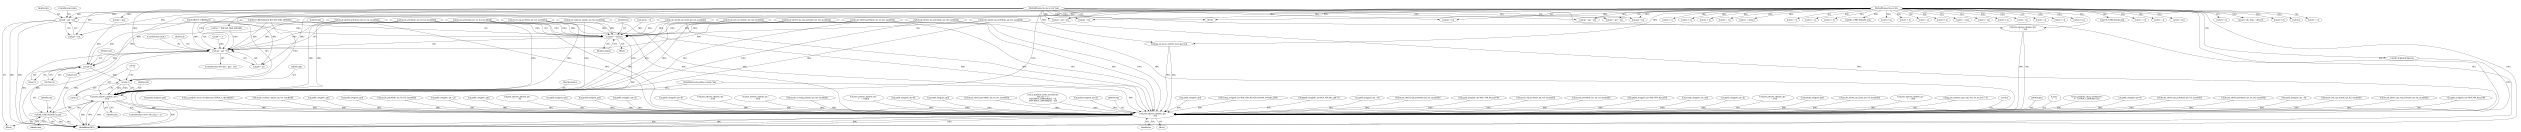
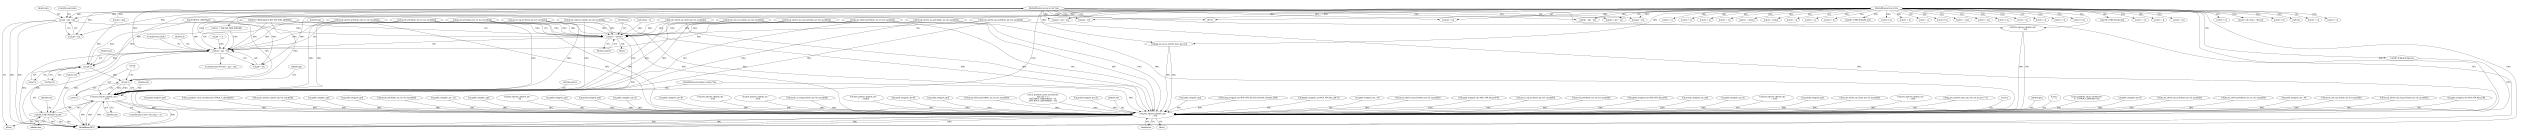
  digraph {
    fontname="Liberation Serif"
    node [fontname="Liberation Serif"]
    edge [fontname="Liberation Serif"]
    n1 [label="(Call,tptr = pptr + len)"]
    n2 [label="(Call,tptr += advance)"]
    n3 [label="(Block,)"]
    n4 [label="(Call,pptr + len)"]
    n5 [label="(MethodReturn,RET)"]
    n6 [label="(Call,tptr < pptr + len)"]
    n7 [label="(Block,)"]
    n8 [label="(Identifier,advance)"]
    n9 [label="(MethodParameterIn,const u_char *pptr)"]
    n10 [label="(Call,print_unknown_data(ndo, pptr, \"\n\t    \", len))"]
    n11 [label="(Call,tptr < pptr + len)"]
    n12 [label="(Call,print_unknown_data(ndo, pptr, \"\n\t    \", len))"]
    n13 [label="(Call,tptr = pptr)"]
    n14 [label="(Call,pptr + len)"]
    n15 [label="(Call,bgp_attr_get_as_size(ndo, atype, pptr, len))"]
    n16 [label="(Call,pptr + len)"]
    n17 [label="(Call,pptr + len)"]
    n18 [label="(Call,tptr = pptr + len)"]
    n19 [label="(Call,pptr + len)"]
    n20 [label="(Call,tptr < pptr + len)"]
    1000125
    n22 [label="(Call,tptr-3)"]
    n23 [label="(ControlStructure,while (tptr < pptr + len))"]
    n24 [label="(Identifier,len)"]
    n25 [label="(Block,)"]
    n26 [label="(MethodParameterIn,u_int len)"]
    n27 [label="(Call,tlen = len)"]
    n28 [label="(Call,len % 4)"]
    n29 [label="(Call,len > 12)"]
    n30 [label="(Call,len -=4)"]
    n31 [label="(Call,tlen=len)"]
    n32 [label="(Call,len != 8)"]
    n33 [label="(Call,len == BGP_MP_NLRI_MINSIZE)"]
    n34 [label="(Call,len % 12)"]
    n35 [label="(Call,ND_TCHECK2(*pptr,len))"]
    n36 [label="(Call,len == 0)"]
    n37 [label="(Call,len < 4)"]
    n38 [label="(Call,tlen = len)"]
    n39 [label="(Call,len != 4)"]
    n40 [label="(Call,ndo->ndo_vflag > 1 && len)"]
    n41 [label="(Call,len % 8)"]
    n42 [label="(Call,!len)"]
    n43 [label="(Call,len == 6)"]
+   n44 [label="(Call,len != 0)"]
    n45 [label="(Call,len != 1)"]
    n46 [label="(Call,ND_TCHECK2(*pptr,len))"]
    n47 [label="(Call,len != 4)"]
    n48 [label="(Call,len != 4)"]
    n49 [label="(Call,len -= 12)"]
    n50 [label="(Call,len -= alenlen)"]
+   n51 [label="(Call,len < alenlen)"]
    n52 [label="(Call,len > 0)"]
    n53 [label="(Call,len -= 2)"]
    n54 [label="(Call,len != 8)"]
    n55 [label="(Call,ND_TCHECK2(tptr[0], len))"]
    n56 [label="(Call,len % 2)"]
    n57 [label="(Call,len != 6)"]
    n58 [label="(Call,len < 2)"]
    n59 [label="(Call,len % 4)"]
    n60 [label="(Call,len -= alen)"]
    n61 [label="(Call,ND_TCHECK2(*(tptr-3),vpn))"]
    n62 [label="(Call,tptr-3)"]
    n63 [label="(Call,*(tptr-3))"]
    n64 [label="(Literal,3)"]
    n65 [label="(Call,print_unknown_data(ndo, tptr-3, \"\n\t    \", tlen))"]
    n66 [label="(Literal,3)"]
    n67 [label="(Identifier,tlen)"]
    n68 [label="(ControlStructure,if (ndo->ndo_vflag <= 1))"]
    n69 [label="(Identifier,tlen)"]
    n70 [label="(Call,decode_prefix6(ndo, tptr, len, buf, sizeof(buf)))"]
    n71 [label="(Identifier,ndo)"]
    n72 [label="(Call,ipaddr_string(ndo, tptr))"]
    n73 [label="(Call,print_unknown_data(ndo, tptr, \"\n\t      \", 8))"]
    n74 [label="(Call,ipaddr_string(ndo, tptr))"]
    n75 [label="(Call,decode_clnp_prefix(ndo, tptr, buf, sizeof(buf)))"]
    n76 [label="(Call,ipaddr_string(ndo, tptr))"]
    n77 [label="(Call,ipaddr_string(ndo, tptr+2))"]
    n78 [label="(Call,ipaddr_string(ndo, tptr+4))"]
    n79 [label="(Identifier,ndo)"]
    n80 [label="(Call,print_unknown_data(ndo, tptr, \"\n\t    \", tlen))"]
    n81 [label="(Call,print_unknown_data(ndo, tptr, \"\n\t      \", tlen))"]
    n82 [label="(Call,decode_rt_routing_info(ndo, tptr, buf, sizeof(buf)))"]
    n83 [label="(Identifier,tptr)"]
    n84 [label="(Call,decode_mdt_vpn_nlri(ndo, tptr, buf, sizeof(buf)))"]
    n85 [label="(Call,print_unknown_data(ndo, tptr,\"\n\t      \", length))"]
    n86 [label="(Call,decode_labeled_prefix6(ndo, tptr, len, buf, sizeof(buf)))"]
    n87 [label="(Call,ipaddr_string(ndo, tptr+4))"]
    n88 [label="(Call,decode_multicast_vpn(ndo, tptr, buf, sizeof(buf)))"]
    n89 [label="(Call,ipaddr_string(ndo, tptr))"]
    n90 [label="(Call,decode_labeled_prefix4(ndo, tptr, len, buf, sizeof(buf)))"]
    n91 [label="(Call,as_printf(ndo, astostr, sizeof(astostr),\n\t\t\t\tas_size == 2 ?\n\t\t\t\tEXTRACT_16BITS(&tptr[2 + i]) :\n\t\t\t\tEXTRACT_32BITS(&tptr[2 + i])))"]
    n92 [label="(Call,ipaddr_string(ndo, tptr+2))"]
    n93 [label="(Identifier,ndo)"]
    n94 [label="(Call,decode_labeled_vpn_l2(ndo, tptr, buf, sizeof(buf)))"]
    n95 [label="(Call,ipaddr_string(ndo, tptr))"]
    n96 [label="(Call,advance < 0)"]
    n97 [label="(Identifier,advance)"]
    n98 [label="(Call,decode_prefix4(ndo, tptr, len, buf, sizeof(buf)))"]
    n99 [label="(Call,isonsap_string(ndo, tptr+BGP_VPN_RD_LEN,tlen-BGP_VPN_RD_LEN))"]
    n100 [label="(Call,ip6addr_string(ndo, tptr+BGP_VPN_RD_LEN+3))"]
    n101 [label="(Call,ipaddr_string(ndo, tptr + 4))"]
    n102 [label="(Call,decode_labeled_vpn_prefix4(ndo, tptr, buf, sizeof(buf)))"]
    n103 [label="(Identifier,tptr)"]
    n104 [label="(Call,decode_labeled_vpn_prefix6(ndo, tptr, buf, sizeof(buf)))"]
    n105 [label="(Call,ipaddr_string(ndo, tptr+BGP_VPN_RD_LEN+4))"]
    n106 [label="(Call,decode_clnp_prefix(ndo, tptr, buf, sizeof(buf)))"]
    n107 [label="(Call,tptr += 3)"]
    n108 [label="(Call,decode_prefix4(ndo, tptr, len, buf, sizeof(buf)))"]
    n109 [label="(Identifier,tptr)"]
    n110 [label="(Call,ip6addr_string(ndo, tptr+BGP_VPN_RD_LEN))"]
    n111 [label="(Call,EXTRACT_16BITS(tptr))"]
    n112 [label="(Call,isonsap_string(ndo, tptr, tlen))"]
    n113 [label="(Literal,\"\n\t    \")"]
    n114 [label="(Identifier,tptr)"]
    n115 [label="(Call,ipaddr_string(ndo, tptr+2))"]
    n116 [label="(Identifier,tptr)"]
    n117 [label="(MethodParameterIn,netdissect_routing *ndo)"]
    n118 [label="(Call,print_unknown_data(ndo, tptr, \"\n\t    \", tlen))"]
    n119 [label="(ControlStructure,break;)"]
    n120 [label="(ControlStructure,break;)"]
    n121 [label="(Call,ip6addr_string(ndo, tptr))"]
    n122 [label="(Call,decode_labeled_vpn_l2(ndo, tptr, buf, sizeof(buf)))"]
    n123 [label="(Call,print_unknown_data(ndo, tptr, \"\n\t    \", tlen))"]
    n124 [label="(Call,bgp_attr_print(ndo, atype, tptr, alen, attr_set_level + 1))"]
    n125 [label="(Literal,1)"]
    n126 [label="(Identifier,pptr)"]
    n127 [label="(Literal,\"\n\t    \")"]
    n128 [label="(Call,as_printf(ndo, astostr, sizeof(astostr),\n\t\t\t    EXTRACT_32BITS(tptr+2)))"]
    n129 [label="(Call,ipaddr_string(ndo, tptr+4))"]
    n130 [label="(Call,decode_labeled_vpn_prefix6(ndo, tptr, buf, sizeof(buf)))"]
    n131 [label="(Call,decode_labeled_vpn_clnp_prefix(ndo, tptr, buf, sizeof(buf)))"]
    n132 [label="(Call,decode_labeled_prefix6(ndo, tptr, len, buf, sizeof(buf)))"]
    n133 [label="(Call,ipaddr_string(ndo, tptr + 4))"]
    n134 [label="(Call,decode_labeled_prefix4(ndo, tptr, len, buf, sizeof(buf)))"]
    n135 [label="(Call,decode_mdt_vpn_nlri(ndo, tptr, buf, sizeof(buf)))"]
    n136 [label="(Call,decode_labeled_vpn_prefix4(ndo, tptr, buf, sizeof(buf)))"]
    n137 [label="(Call,decode_labeled_vpn_clnp_prefix(ndo, tptr, buf, sizeof(buf)))"]
    n138 [label="(Identifier,af)"]
    n139 [label="(Call,ipaddr_string(ndo, tptr+BGP_VPN_RD_LEN))"]
    n140 [label="(Call,ipaddr_string(ndo, tptr))"]
    n141 [label="(Call,as_printf(ndo, astostr, sizeof(astostr), EXTRACT_32BITS(tptr)))"]
    n142 [label="(Call,decode_multicast_vpn(ndo, tptr, buf, sizeof(buf)))"]
    n143 [label="(Call,ipaddr_string(ndo, tptr))"]
    n144 [label="(Call,ipaddr_string(ndo, tptr))"]
    n145 [label="(Call,decode_prefix6(ndo, tptr, len, buf, sizeof(buf)))"]
    n146 [label="(Call,ND_TCHECK2(tptr[0], BGP_MP_NLRI_MINSIZE))"]
    n147 [label="(Call,ipaddr_string(ndo, tptr + 2))"]
    n1 -> n2 [label="DDG: "]
    n1 -> n3 [label="AST: "]
    n1 -> n4 [label="CFG: "]
    n1 -> n5 [label="DDG: "]
    n1 -> n5 [label="DDG: "]
    n2 -> n5 [label="DDG: "]
    n2 -> n6 [label="DDG: "]
    n2 -> n7 [label="AST: "]
    n2 -> n8 [label="CFG: "]
    n4 -> n1 [label="AST: "]
    n6 -> n5 [label="DDG: "]
    n6 -> n5 [label="DDG: "]
    n6 -> n5 [label="DDG: "]
    n6 -> n16 [label="CFG: "]
    n6 -> n22 [label="DDG: "]
    n6 -> n23 [label="AST: "]
    n8 -> n2 [label="AST: "]
    n9 -> n1 [label="DDG: "]
    n9 -> n4 [label="DDG: "]
    n9 -> n5 [label="DDG: "]
    n9 -> n6 [label="DDG: "]
    n9 -> n10 [label="DDG: "]
    n9 -> n11 [label="DDG: "]
    n9 -> n12 [label="DDG: "]
-   n9 -> n13 [label="DDG: "]
+   n13 -> n9 [label="DDG: "]
    n9 -> n14 [label="DDG: "]
    n9 -> n15 [label="DDG: "]
    n9 -> n16 [label="DDG: "]
    n9 -> n17 [label="DDG: "]
    n9 -> n18 [label="DDG: "]
    n9 -> n19 [label="DDG: "]
    n9 -> n20 [label="DDG: "]
    n9 -> 1000125 [label="AST: "]
    n10 -> n5 [label="DDG: "]
    n10 -> n5 [label="DDG: "]
    n10 -> n5 [label="DDG: "]
    n10 -> n5 [label="DDG: "]
    n10 -> n24 [label="CFG: "]
    n10 -> n25 [label="AST: "]
    n12 -> n10 [label="DDG: "]
    n12 -> n10 [label="DDG: "]
    n13 -> n22 [label="DDG: "]
    n15 -> n10 [label="DDG: "]
    n15 -> n10 [label="DDG: "]
    n16 -> n6 [label="AST: "]
    n22 -> n62 [label="DDG: "]
    n22 -> n63 [label="AST: "]
    n22 -> n64 [label="CFG: "]
    n24 -> n10 [label="AST: "]
    n26 -> n1 [label="DDG: "]
    n26 -> n4 [label="DDG: "]
    n26 -> n5 [label="DDG: "]
    n26 -> n6 [label="DDG: "]
    n26 -> n10 [label="DDG: "]
    n26 -> n11 [label="DDG: "]
    n26 -> n12 [label="DDG: "]
    n26 -> n14 [label="DDG: "]
    n26 -> n15 [label="DDG: "]
    n26 -> n16 [label="DDG: "]
    n26 -> n17 [label="DDG: "]
    n26 -> n18 [label="DDG: "]
    n26 -> n19 [label="DDG: "]
    n26 -> n20 [label="DDG: "]
    n26 -> 1000125 [label="AST: "]
    n26 -> n27 [label="DDG: "]
    n26 -> n28 [label="DDG: "]
    n26 -> n29 [label="DDG: "]
    n26 -> n30 [label="AST: "]
    n26 -> n31 [label="DDG: "]
    n26 -> n32 [label="DDG: "]
    n26 -> n33 [label="DDG: "]
    n26 -> n34 [label="DDG: "]
    n26 -> n35 [label="DDG: "]
    n26 -> n36 [label="DDG: "]
    n26 -> n37 [label="DDG: "]
    n26 -> n38 [label="DDG: "]
    n26 -> n39 [label="DDG: "]
    n26 -> n40 [label="DDG: "]
    n26 -> n41 [label="DDG: "]
    n26 -> n42 [label="DDG: "]
    n26 -> n43 [label="CFG: "]
+   n26 -> n44 [label="DDG: "]
    n26 -> n45 [label="DDG: "]
    n26 -> n46 [label="DDG: "]
    n26 -> n47 [label="DDG: "]
    n26 -> n48 [label="DDG: "]
    n26 -> n49 [label="DDG: "]
    n26 -> n50 [label="DDG: "]
+   n26 -> n51 [label="DDG: "]
    n26 -> n52 [label="AST: "]
    n26 -> n53 [label="DDG: "]
    n26 -> n54 [label="DDG: "]
    n26 -> n55 [label="DDG: "]
    n26 -> n56 [label="DDG: "]
    n26 -> n57 [label="DDG: "]
    n26 -> n58 [label="DDG: "]
    n26 -> n59 [label="DDG: "]
    n26 -> n60 [label="DDG: "]
    n31 -> n61 [label="DDG: "]
    n33 -> n6 [label="DDG: "]
    n46 -> n10 [label="DDG: "]
    n61 -> n3 [label="AST: "]
    n61 -> n5 [label="DDG: "]
    n61 -> n5 [label="DDG: "]
    n61 -> n5 [label="DDG: "]
    n61 -> n65 [label="DDG: "]
    n61 -> n69 [label="CFG: "]
    n62 -> n65 [label="AST: "]
    n62 -> n65 [label="DDG: "]
    n62 -> n65 [label="DDG: "]
    n62 -> n66 [label="CFG: "]
    n63 -> n22 [label="CFG: "]
    n63 -> n61 [label="AST: "]
    n64 -> n22 [label="AST: "]
    n65 -> n5 [label="DDG: "]
    n65 -> n5 [label="DDG: "]
    n65 -> n5 [label="DDG: "]
    n65 -> n5 [label="DDG: "]
    n65 -> n10 [label="DDG: "]
    n65 -> n61 [label="DDG: "]
    n65 -> n67 [label="CFG: "]
    n65 -> n68 [label="AST: "]
    n66 -> n62 [label="AST: "]
    n67 -> n65 [label="AST: "]
    n69 -> n61 [label="AST: "]
    n70 -> n2 [label="DDG: "]
    n70 -> n6 [label="DDG: "]
    n70 -> n10 [label="DDG: "]
    n70 -> n65 [label="DDG: "]
    n71 -> n61 [label="CFG: "]
    n72 -> n10 [label="DDG: "]
    n73 -> n10 [label="DDG: "]
    n74 -> n10 [label="DDG: "]
    n75 -> n2 [label="DDG: "]
    n75 -> n10 [label="DDG: "]
    n75 -> n65 [label="DDG: "]
    n76 -> n10 [label="DDG: "]
    n77 -> n10 [label="DDG: "]
    n78 -> n10 [label="DDG: "]
    n79 -> n65 [label="AST: "]
    n80 -> n10 [label="DDG: "]
    n81 -> n10 [label="DDG: "]
    n82 -> n10 [label="DDG: "]
    n83 -> n62 [label="AST: "]
    n84 -> n2 [label="DDG: "]
    n84 -> n10 [label="DDG: "]
    n84 -> n65 [label="DDG: "]
    n85 -> n10 [label="DDG: "]
    n86 -> n2 [label="DDG: "]
    n86 -> n6 [label="DDG: "]
    n86 -> n10 [label="DDG: "]
    n86 -> n65 [label="DDG: "]
    n87 -> n10 [label="DDG: "]
    n88 -> n2 [label="DDG: "]
    n88 -> n10 [label="DDG: "]
    n88 -> n65 [label="DDG: "]
    n89 -> n10 [label="DDG: "]
    n90 -> n10 [label="DDG: "]
    n91 -> n10 [label="DDG: "]
    n92 -> n10 [label="DDG: "]
    n93 -> n10 [label="AST: "]
    n94 -> n2 [label="DDG: "]
    n94 -> n10 [label="DDG: "]
    n94 -> n65 [label="DDG: "]
    n95 -> n10 [label="DDG: "]
    n96 -> n2 [label="DDG: "]
    n97 -> n65 [label="CFG: "]
    n98 -> n2 [label="DDG: "]
    n98 -> n6 [label="DDG: "]
    n98 -> n10 [label="DDG: "]
    n98 -> n65 [label="DDG: "]
    n99 -> n10 [label="DDG: "]
    n100 -> n10 [label="DDG: "]
    n101 -> n10 [label="DDG: "]
    n102 -> n10 [label="DDG: "]
    n103 -> n2 [label="CFG: "]
    n103 -> n6 [label="AST: "]
    n104 -> n2 [label="DDG: "]
    n104 -> n10 [label="DDG: "]
    n104 -> n65 [label="DDG: "]
    n105 -> n10 [label="DDG: "]
    n106 -> n10 [label="DDG: "]
    n107 -> n6 [label="DDG: "]
    n108 -> n10 [label="DDG: "]
    n109 -> n22 [label="AST: "]
    n110 -> n10 [label="DDG: "]
    n111 -> n2 [label="CFG: "]
    n111 -> n6 [label="DDG: "]
    n111 -> n22 [label="DDG: "]
    n111 -> n62 [label="DDG: "]
    n112 -> n10 [label="DDG: "]
    n113 -> n62 [label="CFG: "]
    n113 -> n65 [label="AST: "]
    n114 -> n1 [label="AST: "]
    n115 -> n10 [label="DDG: "]
    n116 -> n2 [label="AST: "]
    n117 -> n10 [label="DDG: "]
    n117 -> n65 [label="DDG: "]
    n118 -> n10 [label="DDG: "]
    n119 -> n1 [label="CFG: "]
    n120 -> n6 [label="CFG: "]
    n121 -> n10 [label="DDG: "]
    n122 -> n10 [label="DDG: "]
    n123 -> n10 [label="DDG: "]
    n124 -> n10 [label="DDG: "]
    n125 -> n10 [label="CFG: "]
    n126 -> n10 [label="AST: "]
    n127 -> n10 [label="AST: "]
    n128 -> n10 [label="DDG: "]
    n129 -> n10 [label="DDG: "]
    n130 -> n10 [label="DDG: "]
    n131 -> n2 [label="DDG: "]
    n131 -> n10 [label="DDG: "]
    n131 -> n65 [label="DDG: "]
    n132 -> n10 [label="DDG: "]
    n133 -> n10 [label="DDG: "]
    n134 -> n2 [label="DDG: "]
    n134 -> n6 [label="DDG: "]
    n134 -> n10 [label="DDG: "]
    n134 -> n65 [label="DDG: "]
    n135 -> n10 [label="DDG: "]
    n136 -> n2 [label="DDG: "]
    n136 -> n10 [label="DDG: "]
    n136 -> n65 [label="DDG: "]
    n137 -> n10 [label="DDG: "]
    n138 -> n6 [label="CFG: "]
    n139 -> n10 [label="DDG: "]
    n140 -> n10 [label="DDG: "]
    n141 -> n10 [label="DDG: "]
    n142 -> n10 [label="DDG: "]
    n143 -> n10 [label="DDG: "]
    n144 -> n10 [label="DDG: "]
    n145 -> n10 [label="DDG: "]
    n146 -> n2 [label="DDG: "]
    n146 -> n6 [label="DDG: "]
    n146 -> n22 [label="DDG: "]
    n146 -> n62 [label="DDG: "]
    n147 -> n10 [label="DDG: "]
  }
